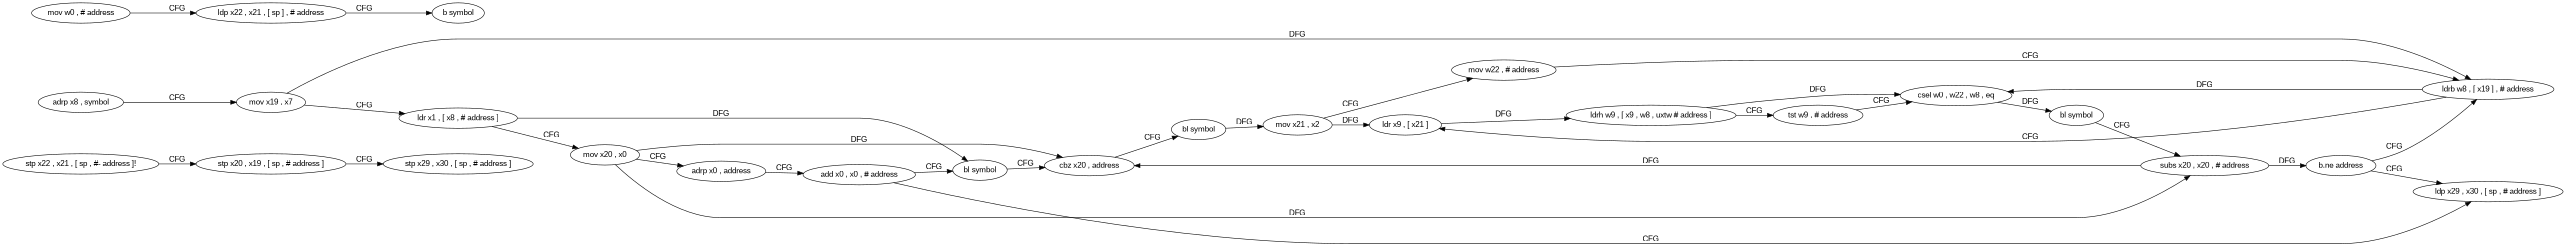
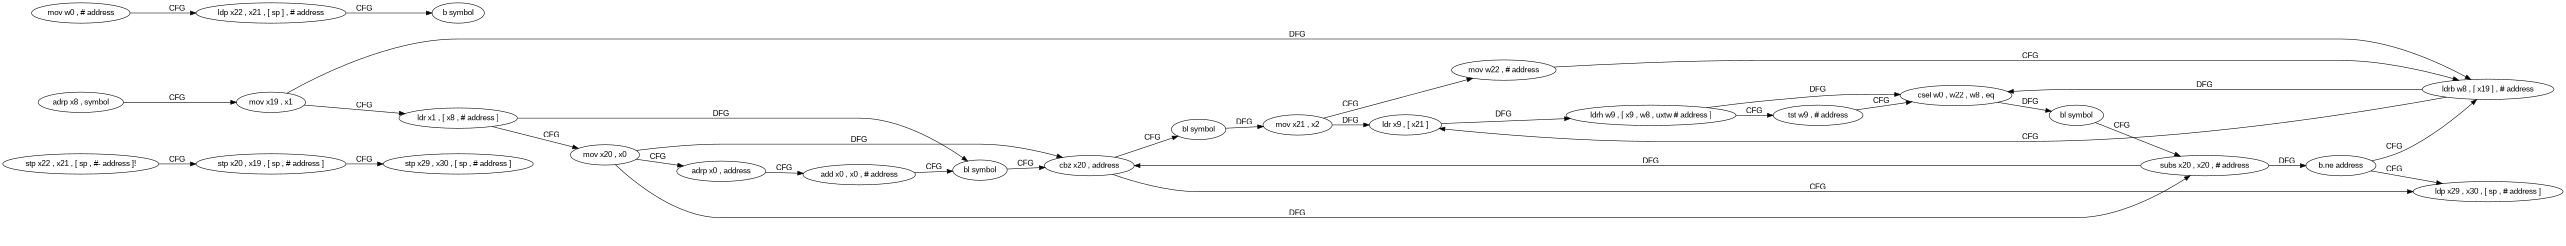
  digraph {
    fontname="Liberation Sans"
    rankdir=LR
    node [fontname="Liberation Sans"]
    edge [fontname="Liberation Sans"]
    n1 [label="stp x22 , x21 , [ sp , #- address ]!"]
    n2 [label="stp x20 , x19 , [ sp , # address ]"]
    n3 [label="stp x29 , x30 , [ sp , # address ]"]
    n4 [label="adrp x8 , symbol"]
-   n5 [label="mov x19 , x7"]
+   n5 [label="mov x19 , x1"]
    n6 [label="ldr x1 , [ x8 , # address ]"]
    n7 [label="ldrb w8 , [ x19 ] , # address"]
    n8 [label="mov x20 , x0"]
    n9 [label="bl symbol"]
    n10 [label="ldr x9 , [ x21 ]"]
    n11 [label="csel w0 , w22 , w8 , eq"]
    n12 [label="adrp x0 , address"]
    n13 [label="cbz x20 , address"]
    n14 [label="subs x20 , x20 , # address"]
    n15 [label="add x0 , x0 , # address"]
    n16 [label="ldp x29 , x30 , [ sp , # address ]"]
    n17 [label="bl symbol"]
    n18 [label="b.ne address"]
    n19 [label="mov x21 , x2"]
    n20 [label="mov w22 , # address"]
    n21 [label="mov w0 , # address"]
    n22 [label="ldp x22 , x21 , [ sp ] , # address"]
    n23 [label="b symbol"]
    n24 [label="ldrh w9 , [ x9 , w8 , uxtw # address ]"]
    n25 [label="tst w9 , # address"]
    n26 [label="bl symbol"]
    n1 -> n2 [label=CFG]
    n2 -> n3 [label=CFG]
    n4 -> n5 [label=CFG]
    n5 -> n6 [label=CFG]
    n5 -> n7 [label=DFG]
    n6 -> n8 [label=CFG]
    n6 -> n9 [label=DFG]
    n7 -> n10 [label=CFG]
    n7 -> n11 [label=DFG]
    n8 -> n12 [label=CFG]
    n8 -> n13 [label=DFG]
    n8 -> n14 [label=DFG]
    n9 -> n13 [label=CFG]
    n10 -> n24 [label=DFG]
    n11 -> n26 [label=DFG]
    n12 -> n15 [label=CFG]
-   n15 -> n16 [label=CFG]
+   n13 -> n16 [label=CFG]
    n13 -> n17 [label=CFG]
    n14 -> n13 [label=DFG]
    n14 -> n18 [label=DFG]
    n15 -> n9 [label=CFG]
    n17 -> n19 [label=DFG]
    n18 -> n7 [label=CFG]
    n18 -> n16 [label=CFG]
    n19 -> n10 [label=DFG]
    n19 -> n20 [label=CFG]
    n20 -> n7 [label=CFG]
    n21 -> n22 [label=CFG]
    n22 -> n23 [label=CFG]
    n24 -> n11 [label=DFG]
    n24 -> n25 [label=CFG]
    n25 -> n11 [label=CFG]
    n26 -> n14 [label=CFG]
  }
